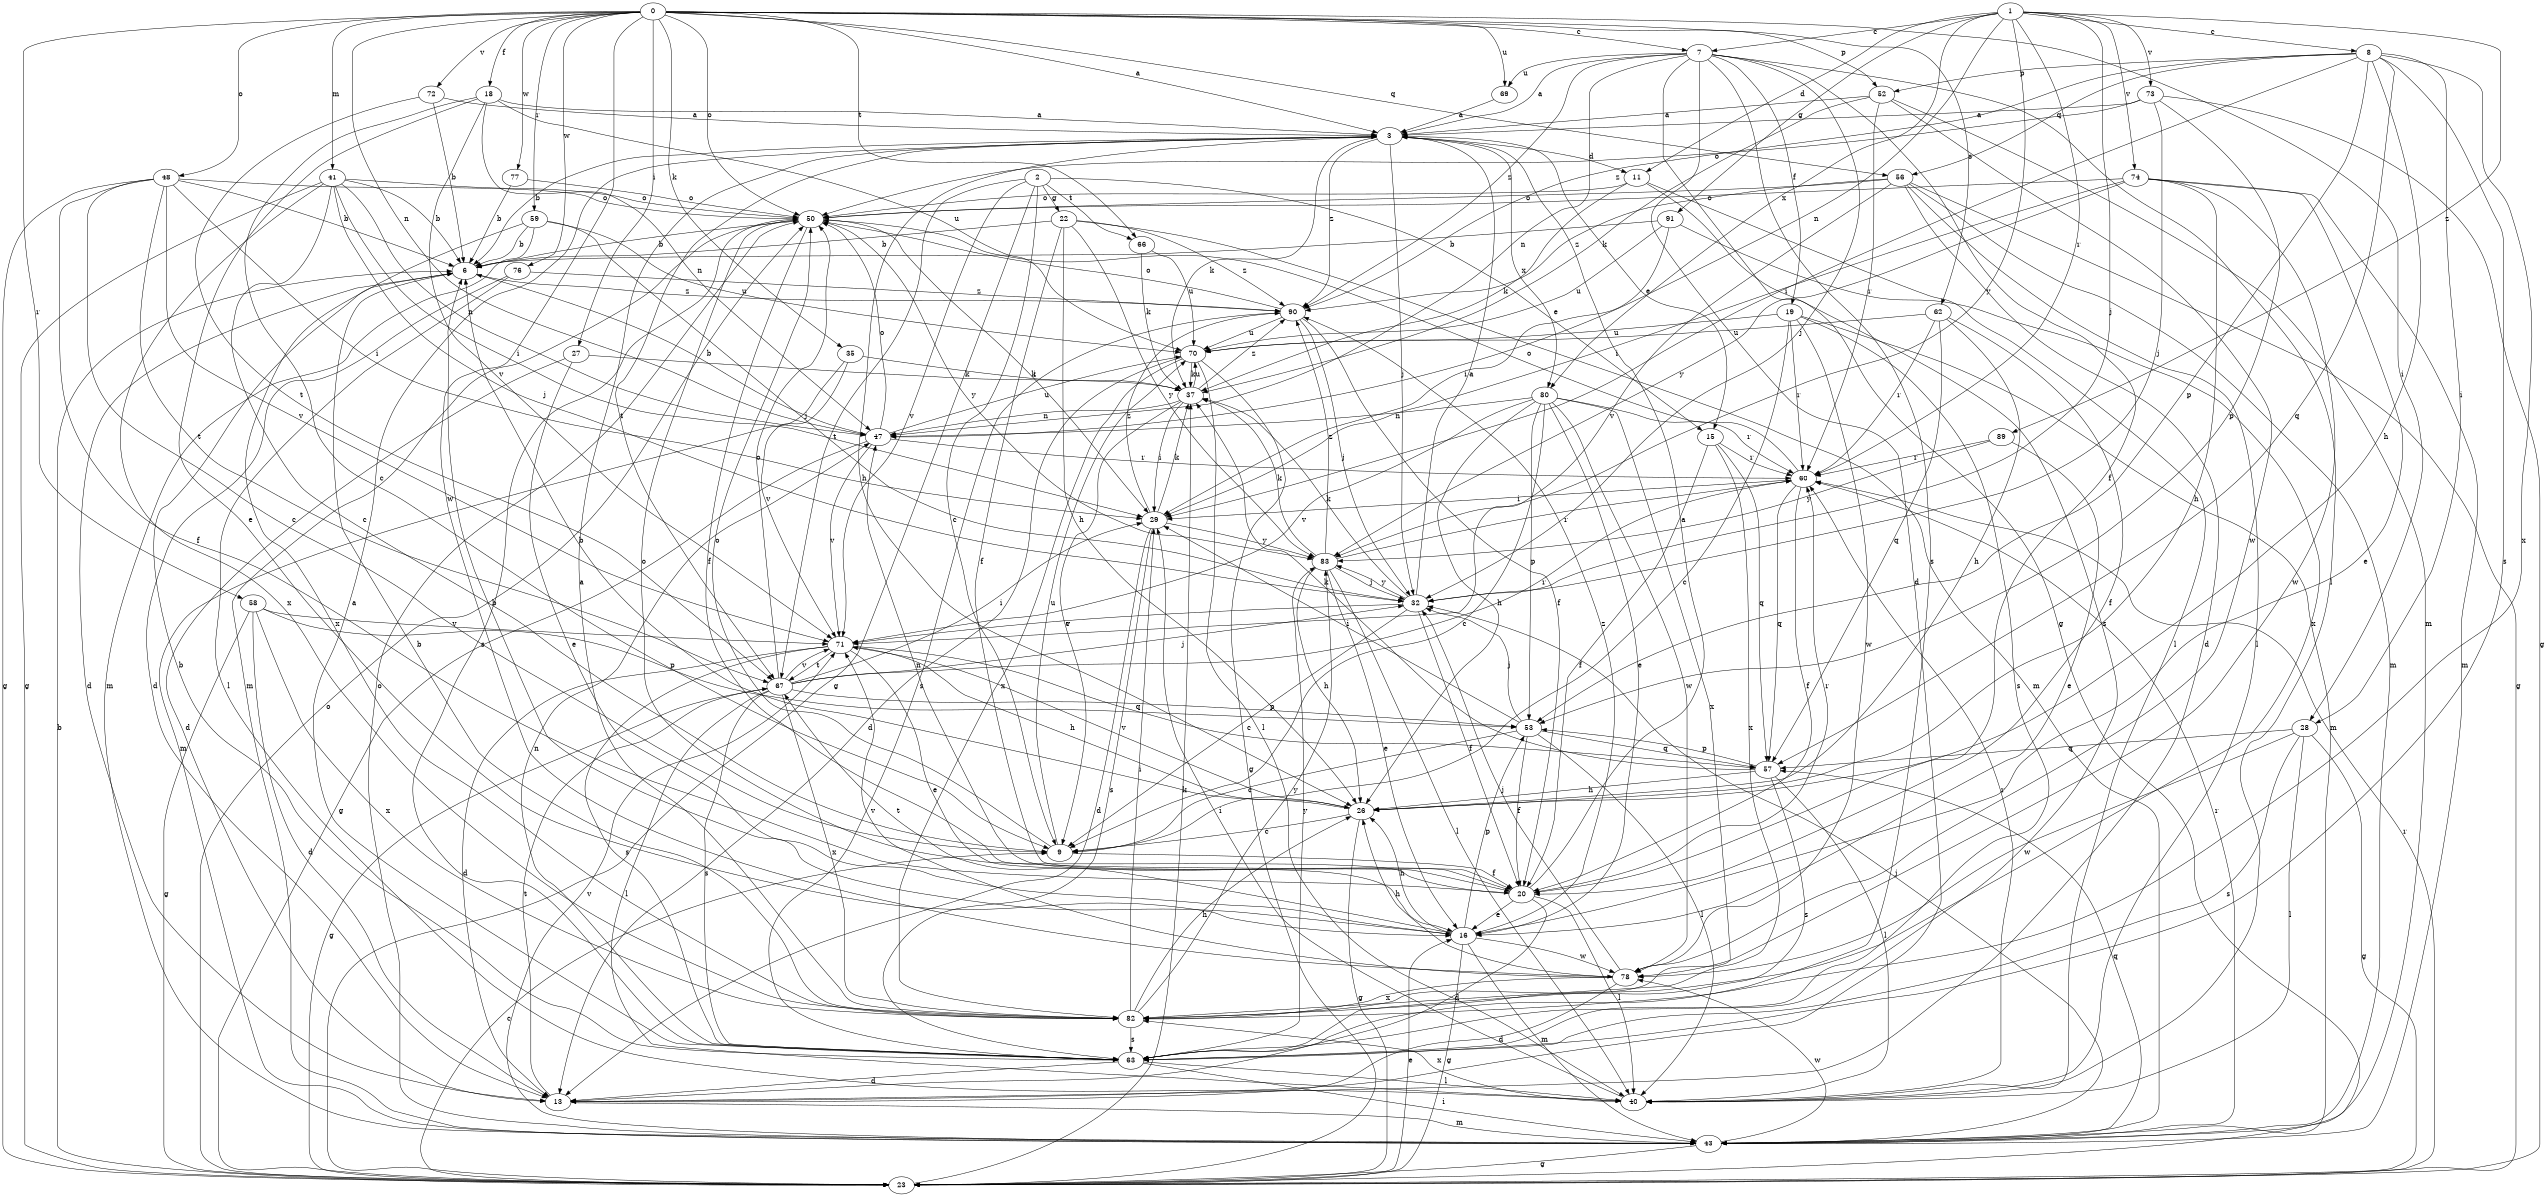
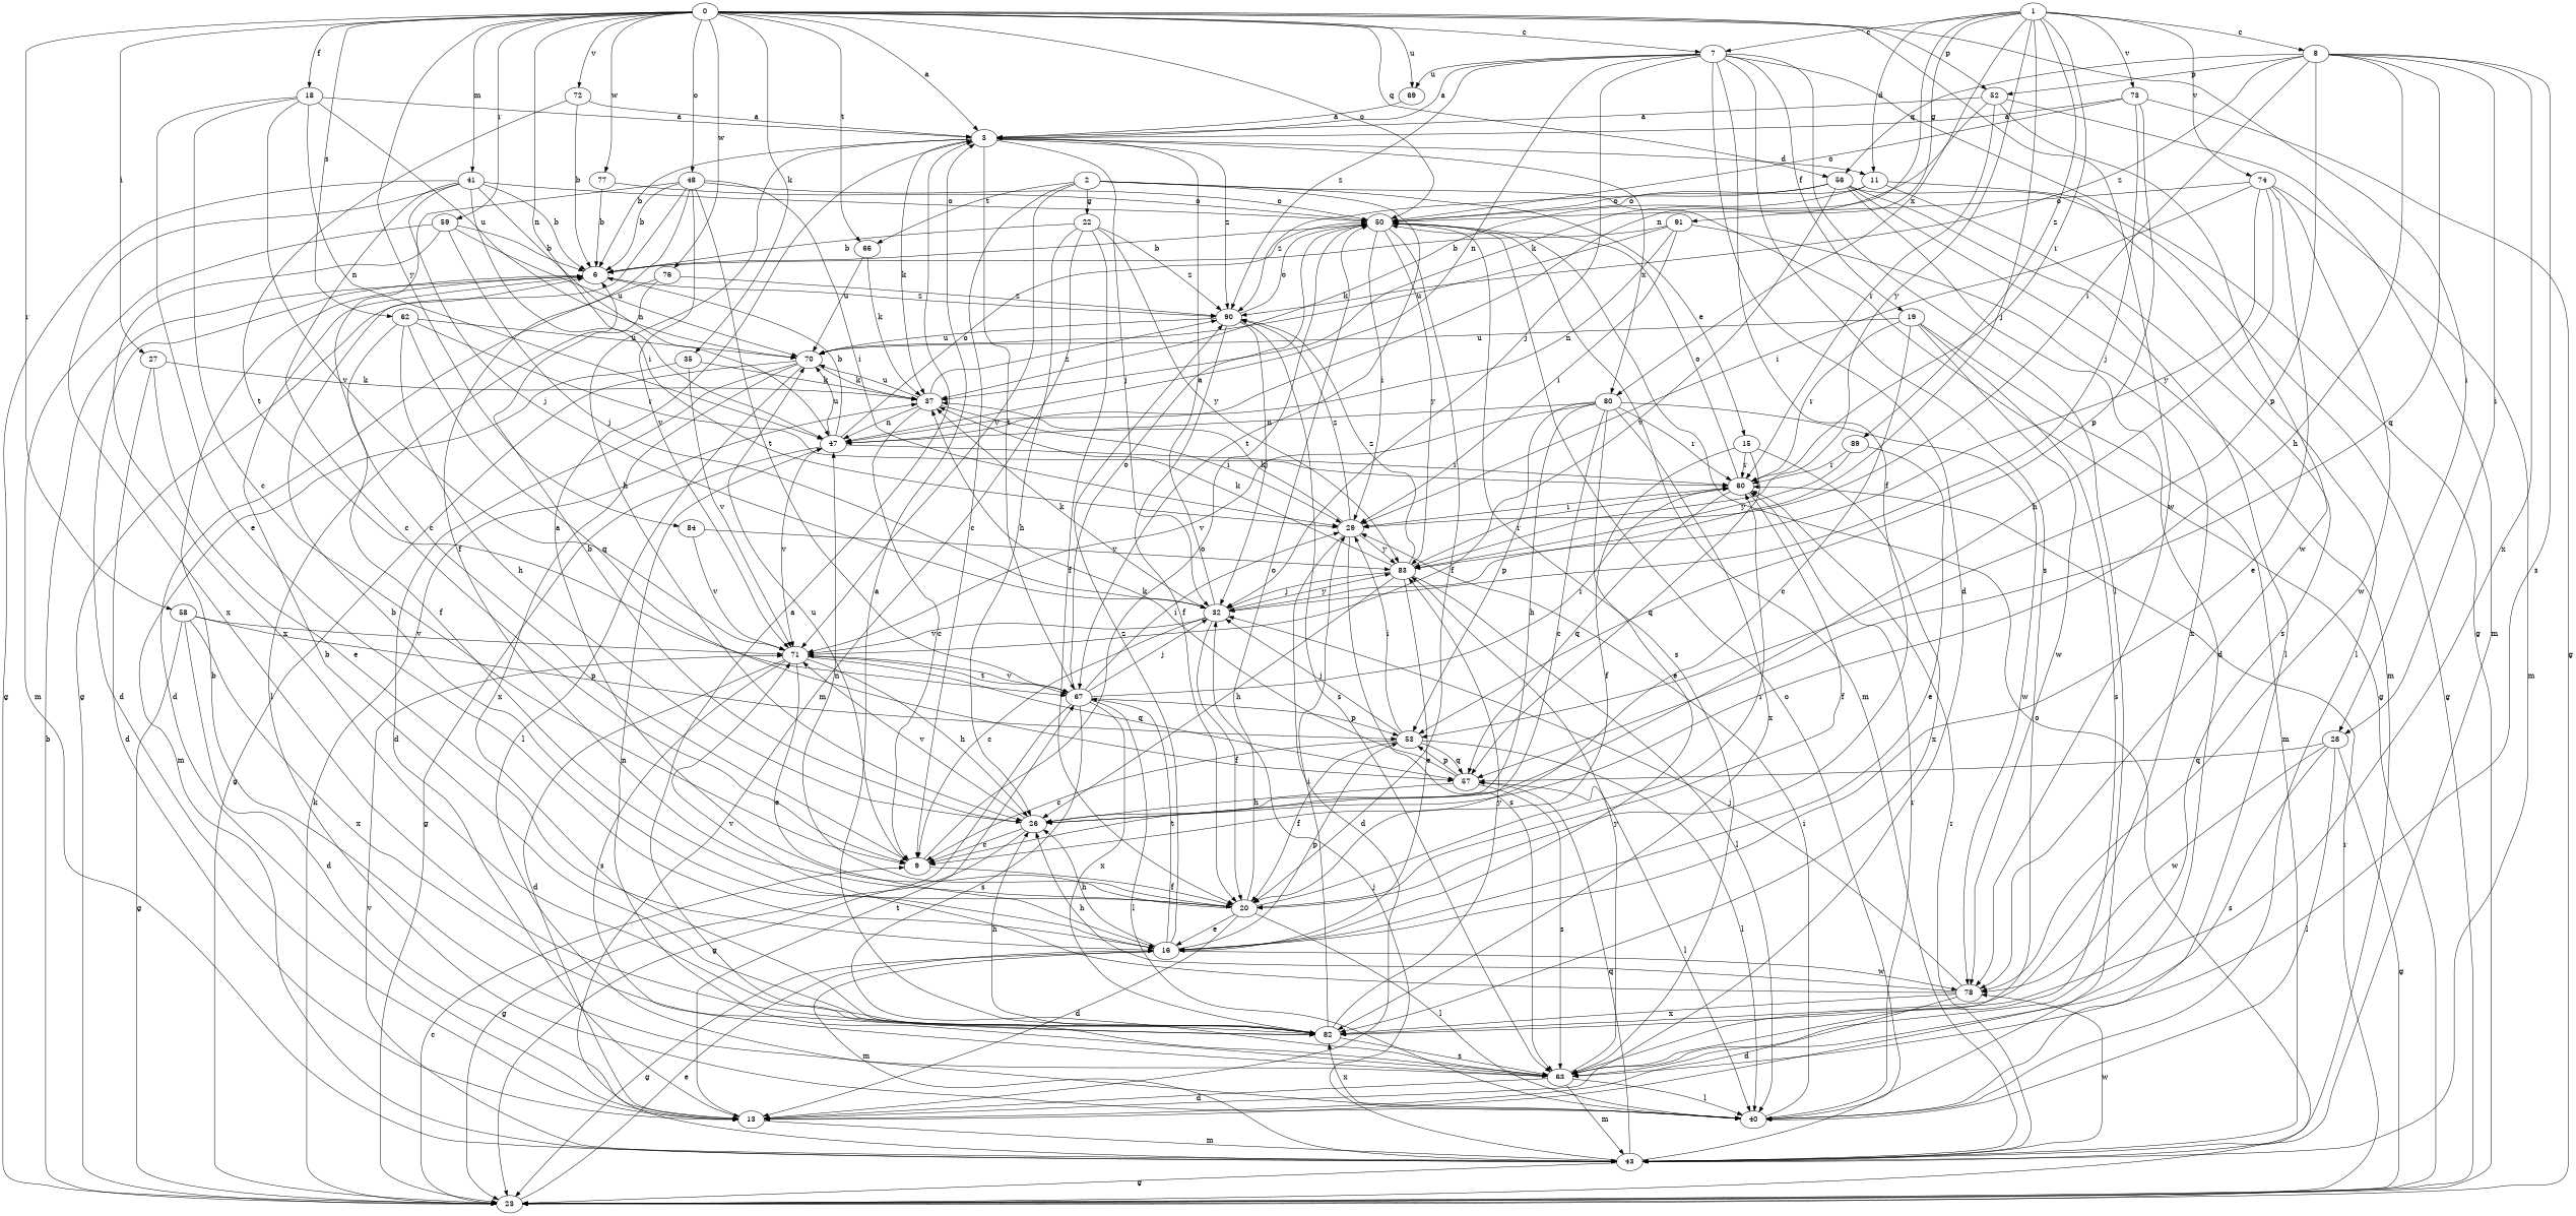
  strict digraph {
    0
    3
    7
    18
    27
    28
    35
    41
    47
    48
    50
    52
    56
    58
    59
    62
    66
    69
    72
    76
    77
    78
+   84
    11
    32
    80
    15
    67
    6
    26
    37
    90
    23
    13
    19
    20
    40
    63
    9
    n40 [label=71]
    70
    16
    57
    43
    29
    82
    60
    n48 [label=83]
    53
    1
    8
    n52 [label=91]
    73
    74
    89
    2
    22
    0 -> 3 [label=a]
    0 -> 7 [label=c]
    0 -> 18 [label=f]
    0 -> 27 [label=i]
    0 -> 28 [label=i]
    0 -> 35 [label=k]
    0 -> 41 [label=m]
    0 -> 47 [label=n]
    0 -> 48 [label=o]
    0 -> 50 [label=o]
    0 -> 52 [label=p]
    0 -> 56 [label=q]
    0 -> 58 [label=r]
    0 -> 59 [label=r]
    0 -> 62 [label=s]
    0 -> 66 [label=t]
    0 -> 69 [label=u]
    0 -> 72 [label=v]
    0 -> 76 [label=w]
    0 -> 77 [label=w]
    0 -> 78 [label=w]
+   0 -> 84 [label=y]
    3 -> 11 [label=d]
    3 -> 32 [label=j]
    3 -> 80 [label=x]
-   3 -> 15 [label=e]
    3 -> 67 [label=t]
    3 -> 6 [label=b]
    3 -> 26 [label=h]
    3 -> 37 [label=k]
    3 -> 90 [label=z]
    7 -> 3 [label=a]
    7 -> 47 [label=n]
    7 -> 69 [label=u]
    7 -> 32 [label=j]
    7 -> 90 [label=z]
    7 -> 23 [label=g]
    7 -> 13 [label=d]
    7 -> 19 [label=f]
    7 -> 20 [label=f]
    7 -> 40 [label=l]
    7 -> 63 [label=s]
    18 -> 3 [label=a]
    18 -> 47 [label=n]
    18 -> 9 [label=c]
    18 -> n40 [label=v]
    18 -> 70 [label=u]
    18 -> 16 [label=e]
    27 -> 37 [label=k]
    27 -> 13 [label=d]
    27 -> 16 [label=e]
    28 -> 78 [label=w]
    28 -> 23 [label=g]
    28 -> 40 [label=l]
    28 -> 63 [label=s]
    28 -> 57 [label=q]
    35 -> 37 [label=k]
    35 -> n40 [label=v]
    35 -> 43 [label=m]
    41 -> 47 [label=n]
    41 -> 50 [label=o]
    41 -> 32 [label=j]
    41 -> 6 [label=b]
    41 -> 23 [label=g]
    41 -> 9 [label=c]
    41 -> 29 [label=i]
    41 -> 82 [label=x]
    47 -> 50 [label=o]
    47 -> 6 [label=b]
    47 -> 23 [label=g]
    47 -> n40 [label=v]
    47 -> 70 [label=u]
    47 -> 60 [label=r]
    48 -> 50 [label=o]
    48 -> 67 [label=t]
    48 -> 6 [label=b]
    48 -> 23 [label=g]
    48 -> 20 [label=f]
    48 -> 9 [label=c]
    48 -> n40 [label=v]
    48 -> 29 [label=i]
    50 -> 6 [label=b]
    50 -> 20 [label=f]
    50 -> 63 [label=s]
    50 -> 43 [label=m]
    50 -> 29 [label=i]
    50 -> n48 [label=y]
    52 -> 3 [label=a]
    52 -> 78 [label=w]
    52 -> 37 [label=k]
    52 -> 43 [label=m]
    52 -> 60 [label=r]
    56 -> 50 [label=o]
    56 -> 90 [label=z]
    56 -> 23 [label=g]
    56 -> 13 [label=d]
    56 -> 40 [label=l]
    56 -> n40 [label=v]
    56 -> 43 [label=m]
    58 -> 23 [label=g]
    58 -> 13 [label=d]
    58 -> n40 [label=v]
    58 -> 82 [label=x]
    58 -> 53 [label=p]
    59 -> 32 [label=j]
    59 -> 6 [label=b]
    59 -> 70 [label=u]
    59 -> 43 [label=m]
    59 -> 82 [label=x]
    62 -> 26 [label=h]
    62 -> 20 [label=f]
    62 -> 70 [label=u]
    62 -> 57 [label=q]
    62 -> 60 [label=r]
    66 -> 37 [label=k]
    66 -> 70 [label=u]
    69 -> 3 [label=a]
    72 -> 3 [label=a]
    72 -> 67 [label=t]
    72 -> 6 [label=b]
    76 -> 90 [label=z]
    76 -> 13 [label=d]
    76 -> 40 [label=l]
    77 -> 50 [label=o]
    77 -> 6 [label=b]
    78 -> 32 [label=j]
    78 -> 26 [label=h]
    78 -> 13 [label=d]
    78 -> n40 [label=v]
    78 -> 82 [label=x]
+   84 -> n40 [label=v]
+   84 -> n48 [label=y]
    11 -> 50 [label=o]
    11 -> 37 [label=k]
    11 -> 40 [label=l]
    11 -> 63 [label=s]
    32 -> 3 [label=a]
    32 -> 37 [label=k]
    32 -> 20 [label=f]
    32 -> 9 [label=c]
    32 -> n40 [label=v]
    32 -> n48 [label=y]
    80 -> 47 [label=n]
    80 -> 78 [label=w]
    80 -> 26 [label=h]
    80 -> 9 [label=c]
    80 -> n40 [label=v]
    80 -> 16 [label=e]
    80 -> 82 [label=x]
    80 -> 60 [label=r]
    80 -> 53 [label=p]
    15 -> 20 [label=f]
    15 -> 57 [label=q]
    15 -> 82 [label=x]
    15 -> 60 [label=r]
    67 -> 50 [label=o]
    67 -> 32 [label=j]
    67 -> 23 [label=g]
    67 -> 40 [label=l]
    67 -> 63 [label=s]
    67 -> n40 [label=v]
    67 -> 29 [label=i]
    67 -> 82 [label=x]
    67 -> 60 [label=r]
    67 -> 53 [label=p]
    6 -> 90 [label=z]
    6 -> 13 [label=d]
    26 -> 6 [label=b]
    26 -> 23 [label=g]
    26 -> 9 [label=c]
    26 -> n40 [label=v]
    37 -> 47 [label=n]
    37 -> 90 [label=z]
    37 -> 9 [label=c]
    37 -> 70 [label=u]
    37 -> 29 [label=i]
    90 -> 50 [label=o]
    90 -> 32 [label=j]
    90 -> 20 [label=f]
    90 -> 63 [label=s]
    90 -> 70 [label=u]
    23 -> 50 [label=o]
    23 -> 6 [label=b]
    23 -> 37 [label=k]
    23 -> 9 [label=c]
    23 -> 16 [label=e]
    23 -> 60 [label=r]
    13 -> 67 [label=t]
    13 -> 43 [label=m]
    19 -> 78 [label=w]
    19 -> 63 [label=s]
    19 -> 9 [label=c]
    19 -> 70 [label=u]
    19 -> 43 [label=m]
    19 -> 60 [label=r]
    20 -> 3 [label=a]
    20 -> 47 [label=n]
    20 -> 50 [label=o]
    20 -> 13 [label=d]
    20 -> 40 [label=l]
    20 -> 16 [label=e]
    20 -> 60 [label=r]
    40 -> 29 [label=i]
    40 -> 82 [label=x]
    40 -> 60 [label=r]
    63 -> 3 [label=a]
    63 -> 47 [label=n]
    63 -> 6 [label=b]
    63 -> 13 [label=d]
    63 -> 40 [label=l]
-   63 -> 43 [label=i]
+   63 -> 43 [label=m]
    63 -> n48 [label=y]
    9 -> 50 [label=o]
    9 -> 20 [label=f]
    9 -> 70 [label=u]
    n40 -> 67 [label=t]
    n40 -> 26 [label=h]
    n40 -> 13 [label=d]
    n40 -> 63 [label=s]
    n40 -> 16 [label=e]
    n40 -> 57 [label=q]
    70 -> 37 [label=k]
    70 -> 23 [label=g]
    70 -> 13 [label=d]
    70 -> 40 [label=l]
    70 -> 82 [label=x]
    16 -> 78 [label=w]
    16 -> 67 [label=t]
    16 -> 6 [label=b]
    16 -> 26 [label=h]
    16 -> 90 [label=z]
    16 -> 23 [label=g]
    16 -> 43 [label=m]
    16 -> 53 [label=p]
    57 -> 26 [label=h]
    57 -> 37 [label=k]
    57 -> 40 [label=l]
    57 -> 63 [label=s]
    57 -> 53 [label=p]
    43 -> 50 [label=o]
    43 -> 78 [label=w]
    43 -> 32 [label=j]
    43 -> 23 [label=g]
    43 -> n40 [label=v]
    43 -> 57 [label=q]
    43 -> 60 [label=r]
    29 -> 37 [label=k]
    29 -> 90 [label=z]
    29 -> 13 [label=d]
    29 -> 63 [label=s]
    29 -> n48 [label=y]
    82 -> 3 [label=a]
    82 -> 6 [label=b]
    82 -> 26 [label=h]
    82 -> 63 [label=s]
    82 -> 29 [label=i]
    82 -> n48 [label=y]
    60 -> 50 [label=o]
    60 -> 20 [label=f]
    60 -> 57 [label=q]
    60 -> 29 [label=i]
    n48 -> 32 [label=j]
    n48 -> 26 [label=h]
    n48 -> 37 [label=k]
    n48 -> 90 [label=z]
    n48 -> 40 [label=l]
    n48 -> 16 [label=e]
    n48 -> 60 [label=r]
    53 -> 32 [label=j]
    53 -> 20 [label=f]
    53 -> 40 [label=l]
    53 -> 9 [label=c]
    53 -> 57 [label=q]
    53 -> 29 [label=i]
    1 -> 7 [label=c]
    1 -> 47 [label=n]
    1 -> 11 [label=d]
    1 -> 32 [label=j]
    1 -> 80 [label=x]
    1 -> 60 [label=r]
    1 -> n48 [label=y]
    1 -> 8 [label=c]
    1 -> n52 [label=g]
    1 -> 73 [label=v]
    1 -> 74 [label=v]
    1 -> 89 [label=z]
    8 -> 28 [label=i]
    8 -> 52 [label=p]
    8 -> 56 [label=q]
    8 -> 26 [label=h]
    8 -> 90 [label=z]
    8 -> 63 [label=s]
    8 -> 57 [label=q]
    8 -> 29 [label=i]
    8 -> 82 [label=x]
    8 -> 53 [label=p]
+   n52 -> 47 [label=n]
    n52 -> 6 [label=b]
    n52 -> 70 [label=u]
    n52 -> 29 [label=i]
    n52 -> 82 [label=x]
    73 -> 3 [label=a]
    73 -> 50 [label=o]
    73 -> 32 [label=j]
    73 -> 23 [label=g]
    73 -> 53 [label=p]
    74 -> 50 [label=o]
    74 -> 78 [label=w]
    74 -> 26 [label=h]
    74 -> 16 [label=e]
    74 -> 43 [label=m]
    74 -> 29 [label=i]
    74 -> n48 [label=y]
    89 -> 16 [label=e]
    89 -> 60 [label=r]
    89 -> n48 [label=y]
    2 -> 66 [label=t]
    2 -> 15 [label=e]
    2 -> 67 [label=t]
    2 -> 23 [label=g]
    2 -> 9 [label=c]
    2 -> n40 [label=v]
    2 -> 22 [label=g]
    22 -> 6 [label=b]
    22 -> 26 [label=h]
    22 -> 90 [label=z]
    22 -> 20 [label=f]
    22 -> 43 [label=m]
    22 -> n48 [label=y]
  }
